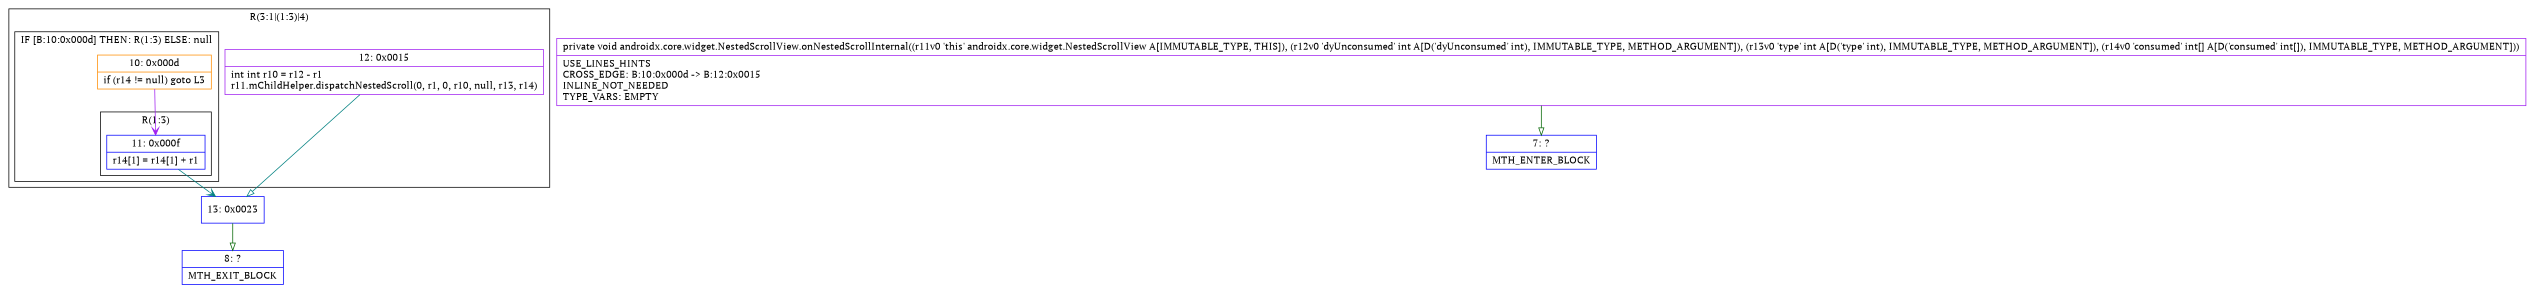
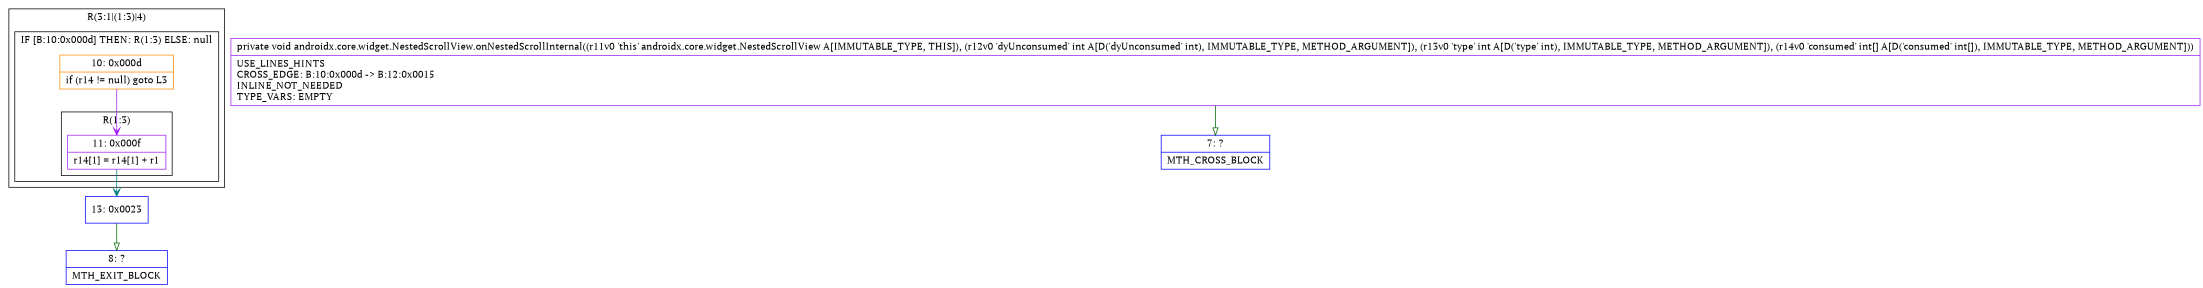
  digraph {
    fontname="PT Serif"
    node [color=purple fontname="PT Serif" shape=record]
    edge [arrowhead=onormal color=teal fontname="PT Serif"]
-   n1 [color=blue label="{11\:\ 0x000f|r14[1] = r14[1] + r1\l}"]
+   n1 [label="{11\:\ 0x000f|r14[1] = r14[1] + r1\l}"]
    n2 [color=darkorange label="{10\:\ 0x000d|if (r14 != null) goto L3\l}"]
-   n3 [label="{12\:\ 0x0015|int int r10 = r12 \- r1\lr11.mChildHelper.dispatchNestedScroll(0, r1, 0, r10, null, r13, r14)\l}"]
    n4 [color=blue label="{13\:\ 0x0023}"]
    n5 [color=blue label="{8\:\ ?|MTH_EXIT_BLOCK\l}"]
-   n6 [color=blue label="{7\:\ ?|MTH_ENTER_BLOCK\l}"]
+   n6 [color=blue label="{7\:\ ?|MTH_CROSS_BLOCK\l}"]
    n7 [label="{private void androidx.core.widget.NestedScrollView.onNestedScrollInternal((r11v0 'this' androidx.core.widget.NestedScrollView A[IMMUTABLE_TYPE, THIS]), (r12v0 'dyUnconsumed' int A[D('dyUnconsumed' int), IMMUTABLE_TYPE, METHOD_ARGUMENT]), (r13v0 'type' int A[D('type' int), IMMUTABLE_TYPE, METHOD_ARGUMENT]), (r14v0 'consumed' int[] A[D('consumed' int[]), IMMUTABLE_TYPE, METHOD_ARGUMENT]))  | USE_LINES_HINTS\lCROSS_EDGE: B:10:0x000d \-\> B:12:0x0015\lINLINE_NOT_NEEDED\lTYPE_VARS: EMPTY\l}"]
    subgraph cluster_1 {
      label="R(3:1|(1:3)|4)"
-     n3
      subgraph cluster_2 {
        label="IF [B:10:0x000d] THEN: R(1:3) ELSE: null"
        n2
        subgraph cluster_3 {
          label="R(1:3)"
          n1
        }
      }
    }
    n1 -> n4 [arrowhead=vee]
    n2 -> n1 [arrowhead=vee color=purple]
-   n3 -> n4
    n4 -> n5 [color=darkgreen]
    n7 -> n6 [color=darkgreen]
  }
